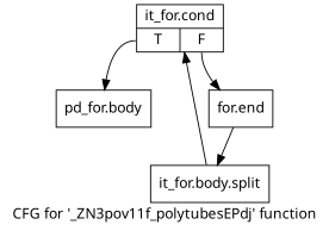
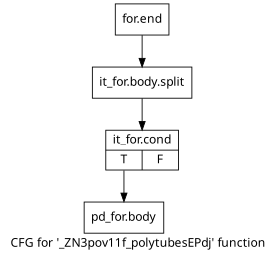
  digraph {
    fontname="Noto Sans"
    label="CFG for '_ZN3pov11f_polytubesEPdj' function"
    node [fontname="Noto Sans" shape=record]
    edge [fontname="Noto Sans"]
    n1 [label="{it_for.cond|{<s0>T|<s1>F}}"]
    n2 [label="{pd_for.body}"]
    n3 [label="{for.end}"]
    n4 [label="{it_for.body.split}"]
    n1 -> n2 [tailport=s0]
-   n1 -> n3 [tailport=s1]
    n3 -> n4
    n4 -> n1
  }
